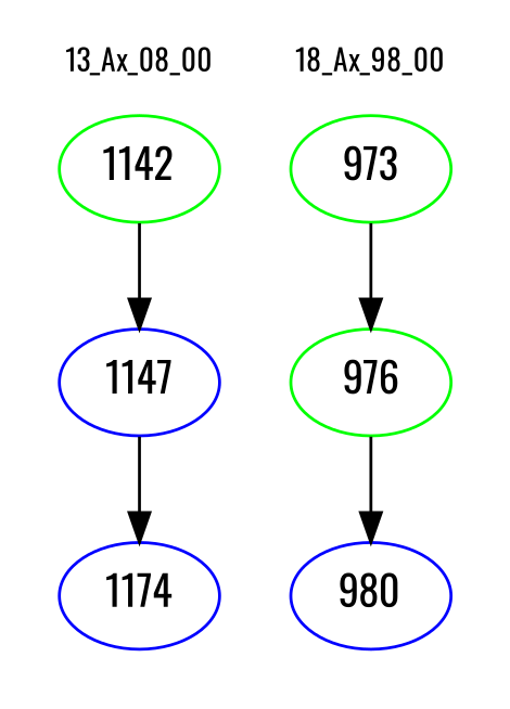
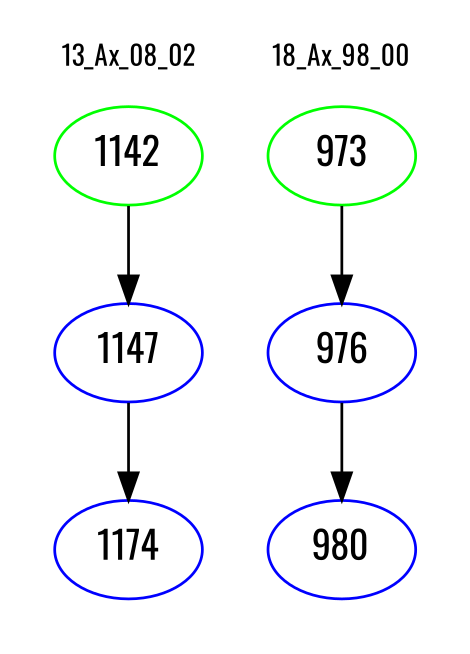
  digraph {
    fontname=Oswald
    node [color=blue fontname=Oswald]
    edge [color=black fontname=Oswald]
    n1 [color=green label=1142]
    n2 [label=1147]
    n3 [label=1174]
    n4 [color=green label=973]
-   n5 [color=green label=976]
+   n5 [label=976]
    n6 [label=980]
    subgraph cluster_1 {
      color=white
      fontsize=10
-     label="13_Ax_08_00"
+     label="13_Ax_08_02"
      n1
      n2
      n3
    }
    subgraph cluster_2 {
      color=white
      fontsize=10
      label="18_Ax_98_00"
      n4
      n5
      n6
    }
    n1 -> n2
    n2 -> n3
    n4 -> n5
    n5 -> n6
  }
